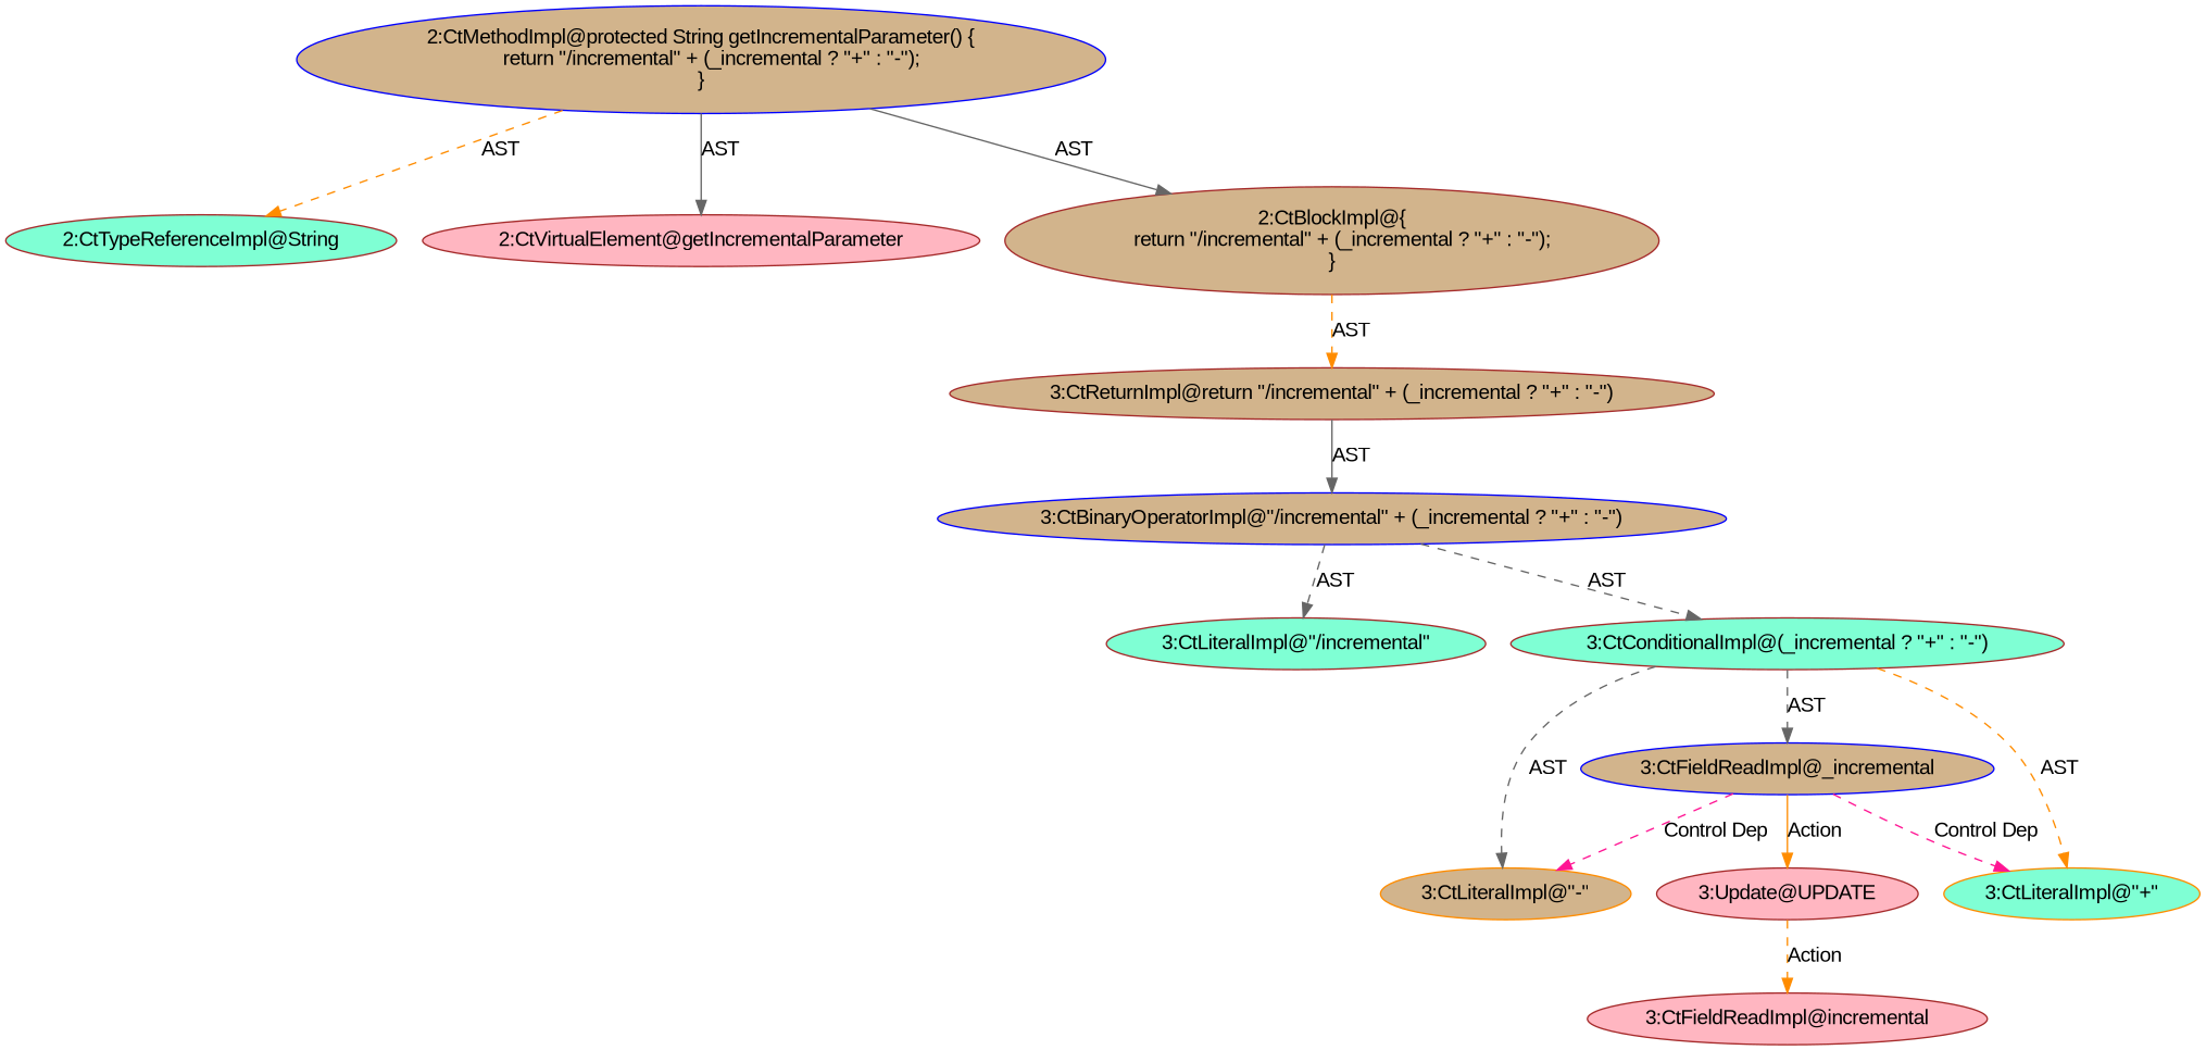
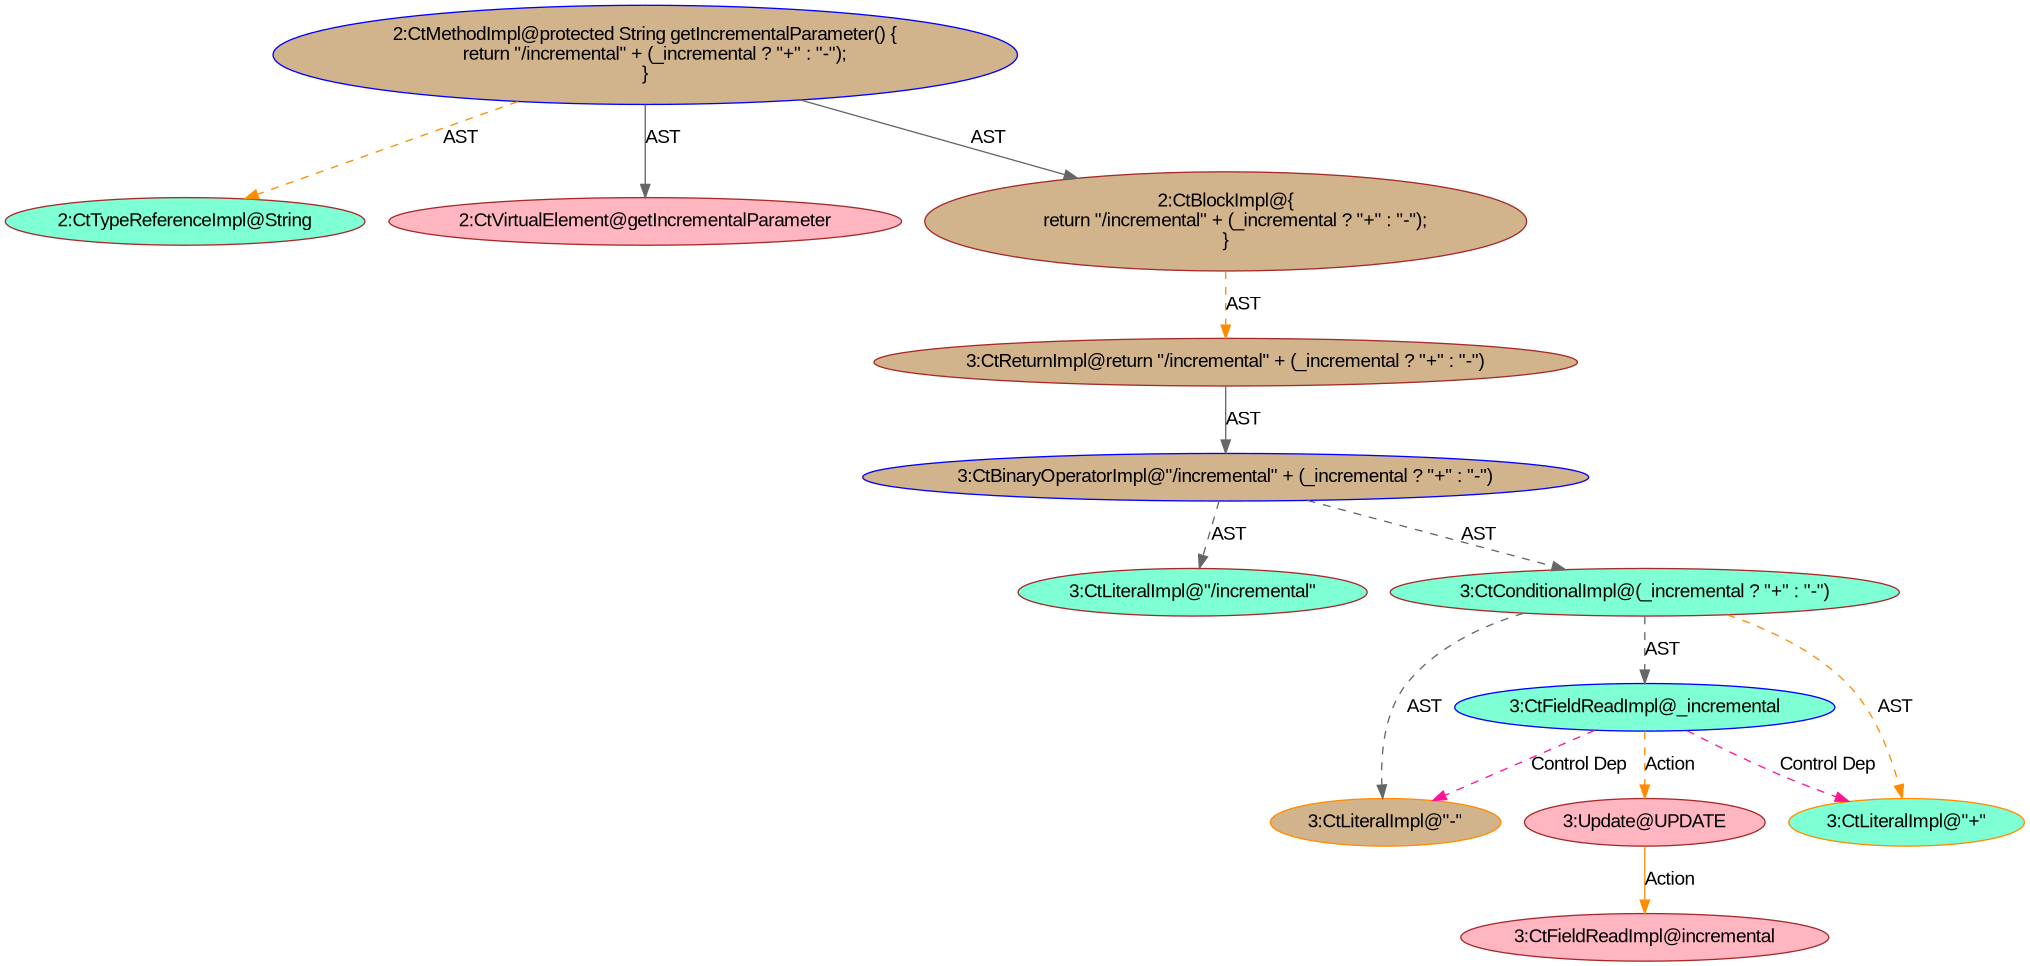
  digraph {
    fontname="Liberation Sans"
    node [color=brown fillcolor=tan fontname="Liberation Sans" shape=ellipse style=filled]
    edge [color=gray40 fontname="Liberation Sans" style=dashed]
    n1 [fillcolor=aquamarine label="2:CtTypeReferenceImpl@String"]
    n2 [fillcolor=lightpink label="2:CtVirtualElement@getIncrementalParameter"]
    n3 [fillcolor=aquamarine label="3:CtLiteralImpl@\"/incremental\""]
-   n4 [color=blue label="3:CtFieldReadImpl@_incremental"]
+   n4 [color=blue fillcolor=aquamarine label="3:CtFieldReadImpl@_incremental"]
    n5 [color=darkorange fillcolor=aquamarine label="3:CtLiteralImpl@\"+\""]
    n6 [color=darkorange label="3:CtLiteralImpl@\"-\""]
    n7 [fillcolor=lightpink label="3:Update@UPDATE"]
    n8 [fillcolor=lightpink label="3:CtFieldReadImpl@incremental"]
    n9 [fillcolor=aquamarine label="3:CtConditionalImpl@(_incremental ? \"+\" : \"-\")"]
    n10 [color=blue label="3:CtBinaryOperatorImpl@\"/incremental\" + (_incremental ? \"+\" : \"-\")"]
    n11 [label="3:CtReturnImpl@return \"/incremental\" + (_incremental ? \"+\" : \"-\")"]
    n12 [label="2:CtBlockImpl@\{\n    return \"/incremental\" + (_incremental ? \"+\" : \"-\");\n\}"]
    n13 [color=blue label="2:CtMethodImpl@protected String getIncrementalParameter() \{\n    return \"/incremental\" + (_incremental ? \"+\" : \"-\");\n\}"]
    n4 -> n5 [color=deeppink label="Control Dep"]
    n4 -> n6 [color=deeppink label="Control Dep"]
-   n4 -> n7 [color=darkorange label=Action style=solid]
-   n7 -> n8 [color=darkorange label=Action]
+   n4 -> n7 [color=darkorange label=Action]
+   n7 -> n8 [color=darkorange label=Action style=solid]
    n9 -> n4 [label=AST]
    n9 -> n5 [color=darkorange label=AST]
    n9 -> n6 [label=AST]
    n10 -> n3 [label=AST]
    n10 -> n9 [label=AST]
    n11 -> n10 [label=AST style=solid]
    n12 -> n11 [color=darkorange label=AST]
    n13 -> n1 [color=darkorange label=AST]
    n13 -> n2 [label=AST style=solid]
    n13 -> n12 [label=AST style=solid]
  }
